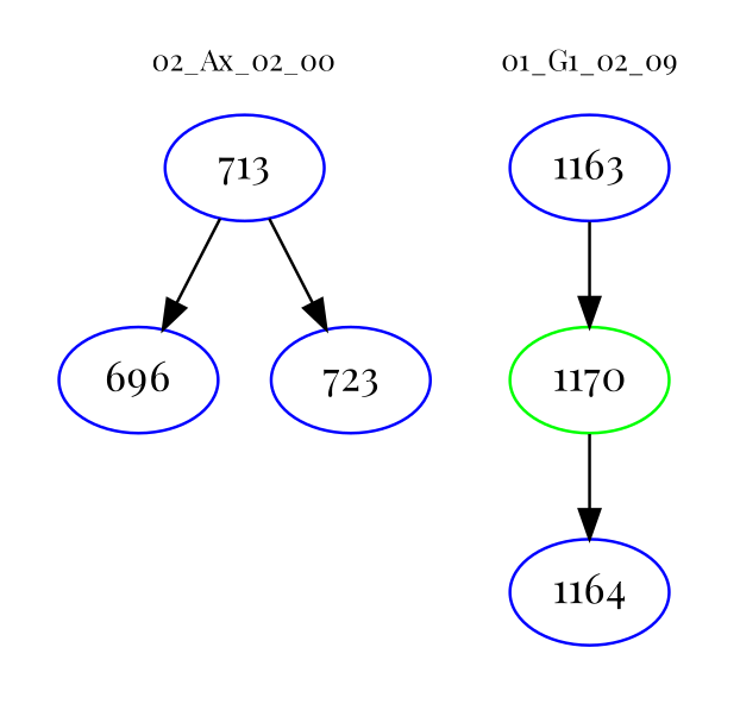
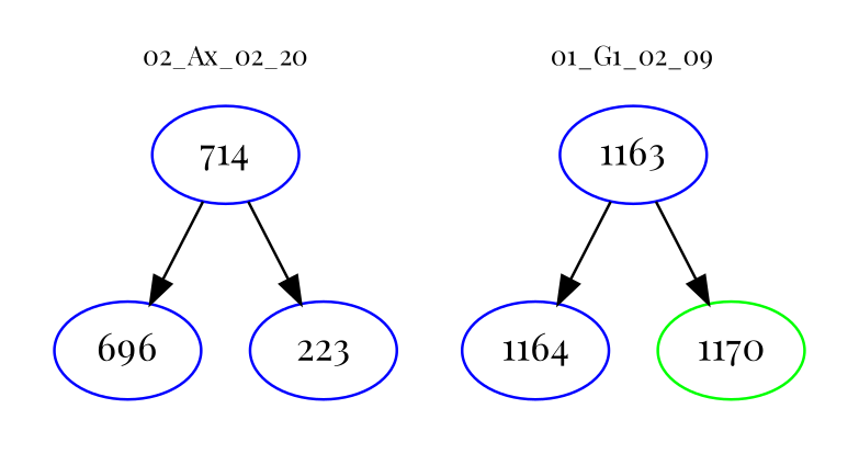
  digraph {
    fontname="Playfair Display"
    node [color=blue fontname="Playfair Display"]
    edge [color=black fontname="Playfair Display"]
-   n1 [label=713]
+   n1 [label=714]
    n2 [label=696]
-   n3 [label=723]
+   n3 [label=223]
    n4 [label=1163]
    n5 [label=1164]
    n6 [color=green label=1170]
    subgraph cluster_1 {
      color=white
      fontsize=10
-     label="02_Ax_02_00"
+     label="02_Ax_02_20"
      n1
      n2
      n3
    }
    subgraph cluster_2 {
      color=white
      fontsize=10
      label="01_G1_02_09"
      n4
      n5
      n6
    }
    n1 -> n2
    n1 -> n3
-   n6 -> n5
+   n4 -> n5
    n4 -> n6
  }
